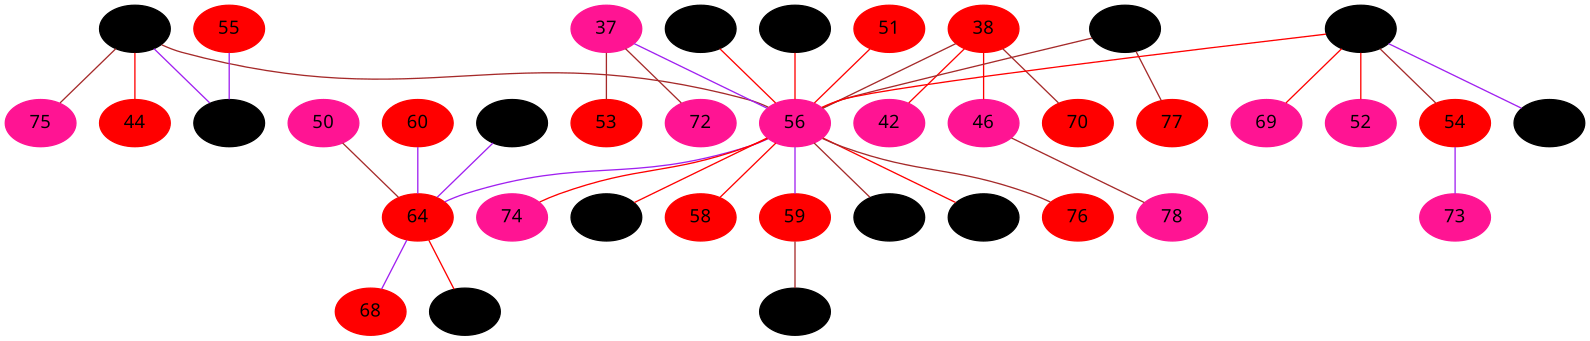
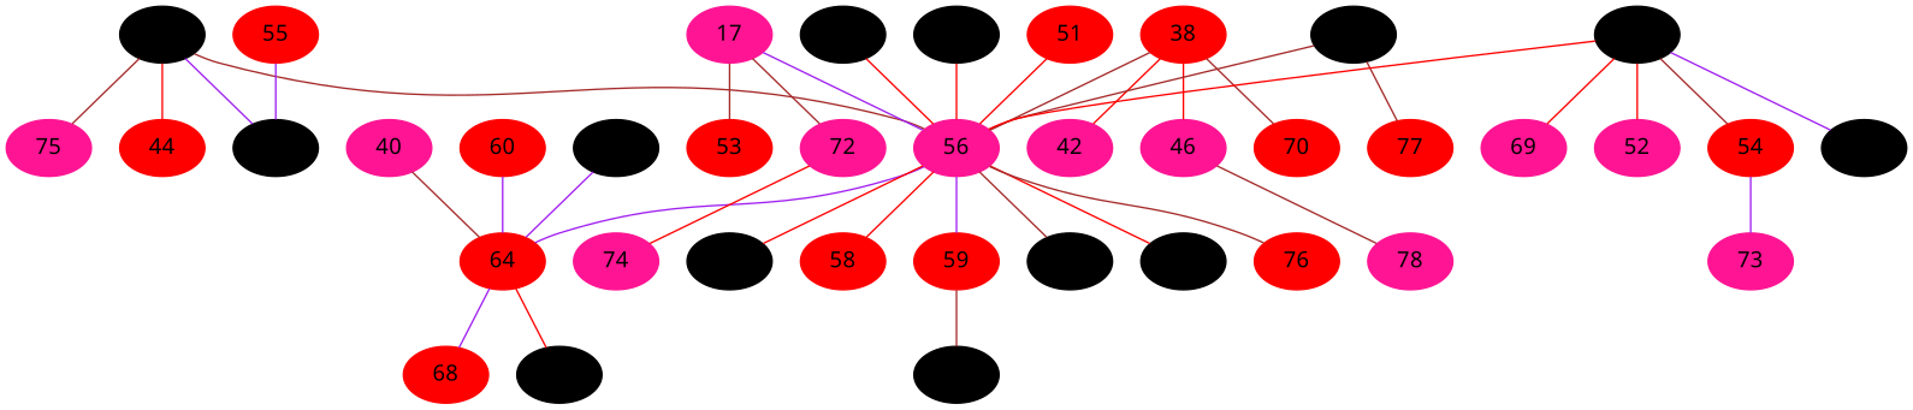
  graph {
    fontname="Noto Sans"
    node [color=red fontname="Noto Sans" style=filled]
    edge [color=red fontname="Noto Sans"]
    36 [color=black super="+17"]
    44
    56 [color=deeppink super="+27+31+11+25+39+12+13+24+45+29+40+33"]
    65 [color=black super="+30"]
    75 [color=deeppink]
    64 [super="+28+32+34"]
    57 [color=black]
    58
    59
    61 [color=black]
    71 [color=black]
    74 [color=deeppink]
    76
-   37 [color=deeppink]
+   37 [color=deeppink label=17]
    53
    72 [color=deeppink]
    38 [super="+26+18+16+19"]
    42 [color=deeppink super="+20"]
    46 [color=deeppink]
    70
    78 [color=deeppink]
    41 [color=black]
    43 [color=black]
    77
    47 [color=black]
    49 [color=black super="+48"]
    52 [color=deeppink]
    54
    62 [color=black]
    69 [color=deeppink]
    73 [color=deeppink]
    66 [color=black]
    68
-   50 [color=deeppink]
+   50 [color=deeppink label=40]
    51
    55
    67 [color=black]
    60
    63 [color=black]
    36 -- 44
    36 -- 56 [color=brown]
    36 -- 65 [color=purple]
    36 -- 75 [color=brown]
    56 -- 64 [color=purple]
    56 -- 57
    56 -- 58
    56 -- 59 [color=purple]
    56 -- 61 [color=brown]
    56 -- 71
-   56 -- 74
+   72 -- 74
    56 -- 76 [color=brown]
    64 -- 66
    64 -- 68 [color=purple]
    59 -- 67 [color=brown]
    37 -- 56 [color=purple]
    37 -- 53 [color=brown]
    37 -- 72 [color=brown]
    38 -- 56 [color=brown]
    38 -- 42
    38 -- 46
    38 -- 70 [color=brown]
    46 -- 78 [color=brown]
    41 -- 56
    43 -- 56 [color=brown]
    43 -- 77 [color=brown]
    47 -- 56
    49 -- 56
    49 -- 52
    49 -- 54 [color=brown]
    49 -- 62 [color=purple]
    49 -- 69
    54 -- 73 [color=purple]
    50 -- 64 [color=brown]
    51 -- 56
    55 -- 65 [color=purple]
    60 -- 64 [color=purple]
    63 -- 64 [color=purple]
  }
